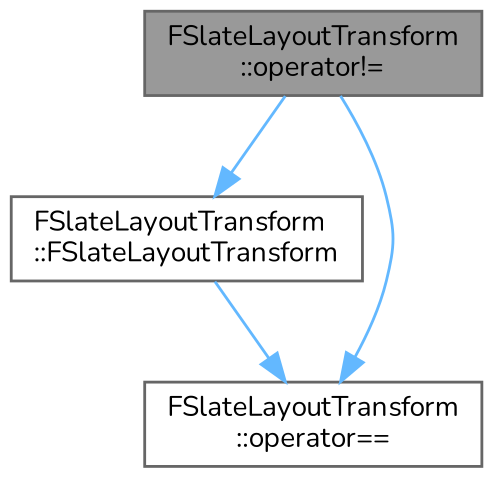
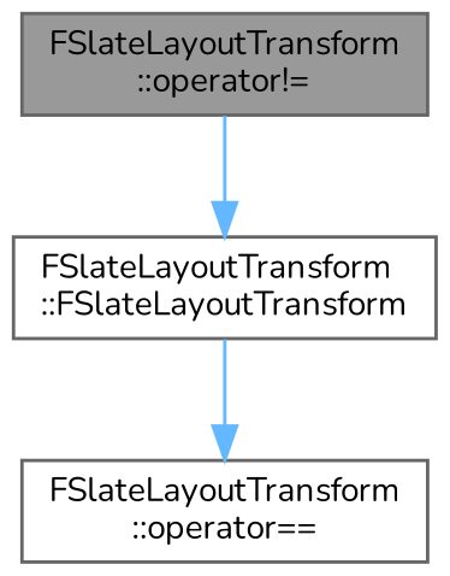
  digraph {
    fontname=Nunito
    rankdir=TB
    node [color=grey40 fillcolor=white fontname=Nunito fontsize=10 shape=box style=filled]
    edge [color=steelblue1 fontname=Nunito fontsize=10 labelfontname=Helvetica labelfontsize=10 style=solid]
    n1 [color=gray40 fillcolor=grey60 fontcolor=black height=0.2 label="FSlateLayoutTransform\l::operator!=" width=0.4]
    n2 [height=0.2 label="FSlateLayoutTransform\l::FSlateLayoutTransform" width=0.4]
    n3 [height=0.2 label="FSlateLayoutTransform\l::operator==" width=0.4]
    n1 -> n2
-   n1 -> n3
    n2 -> n3
  }
